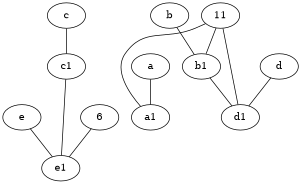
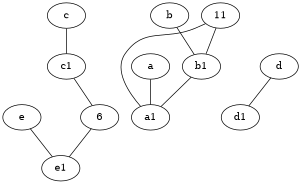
  graph {
    node [labelfontsize=50]
    e
    e1
    11
    a1
    b1
    d1
    6
    d
    c1
    a
    b
    c
    e -- e1
    11 -- a1
    11 -- b1
-   11 -- d1
-   b1 -- d1
+   b1 -- a1
    6 -- e1
    d -- d1
-   c1 -- e1
+   c1 -- 6
    a -- a1
    b -- b1
    c -- c1
  }
